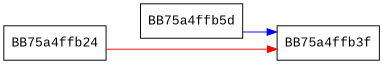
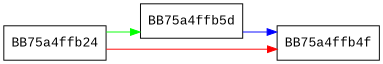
  digraph {
    fontname="Liberation Mono"
    rankdir=LR
    splines=ortho
    node [fontname="Liberation Mono" shape=box]
    edge [fontname="Liberation Mono"]
    BB75a4ffb24
    BB75a4ffb5d
-   BB75a4ffb4f [label=BB75a4ffb3f]
+   BB75a4ffb4f
+   BB75a4ffb24 -> BB75a4ffb5d [color=green]
    BB75a4ffb24 -> BB75a4ffb4f [color=red]
    BB75a4ffb5d -> BB75a4ffb4f [color=blue]
  }
